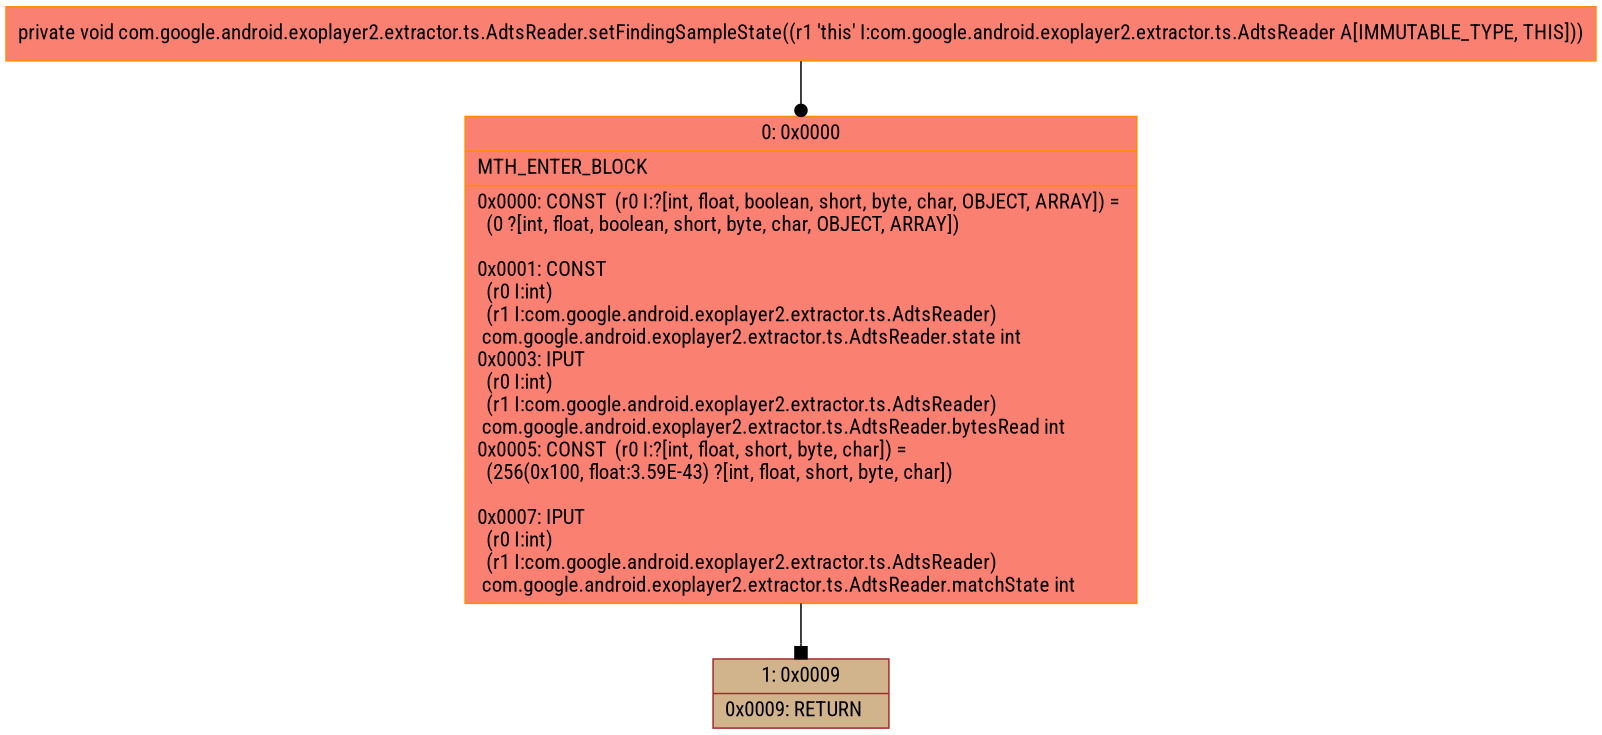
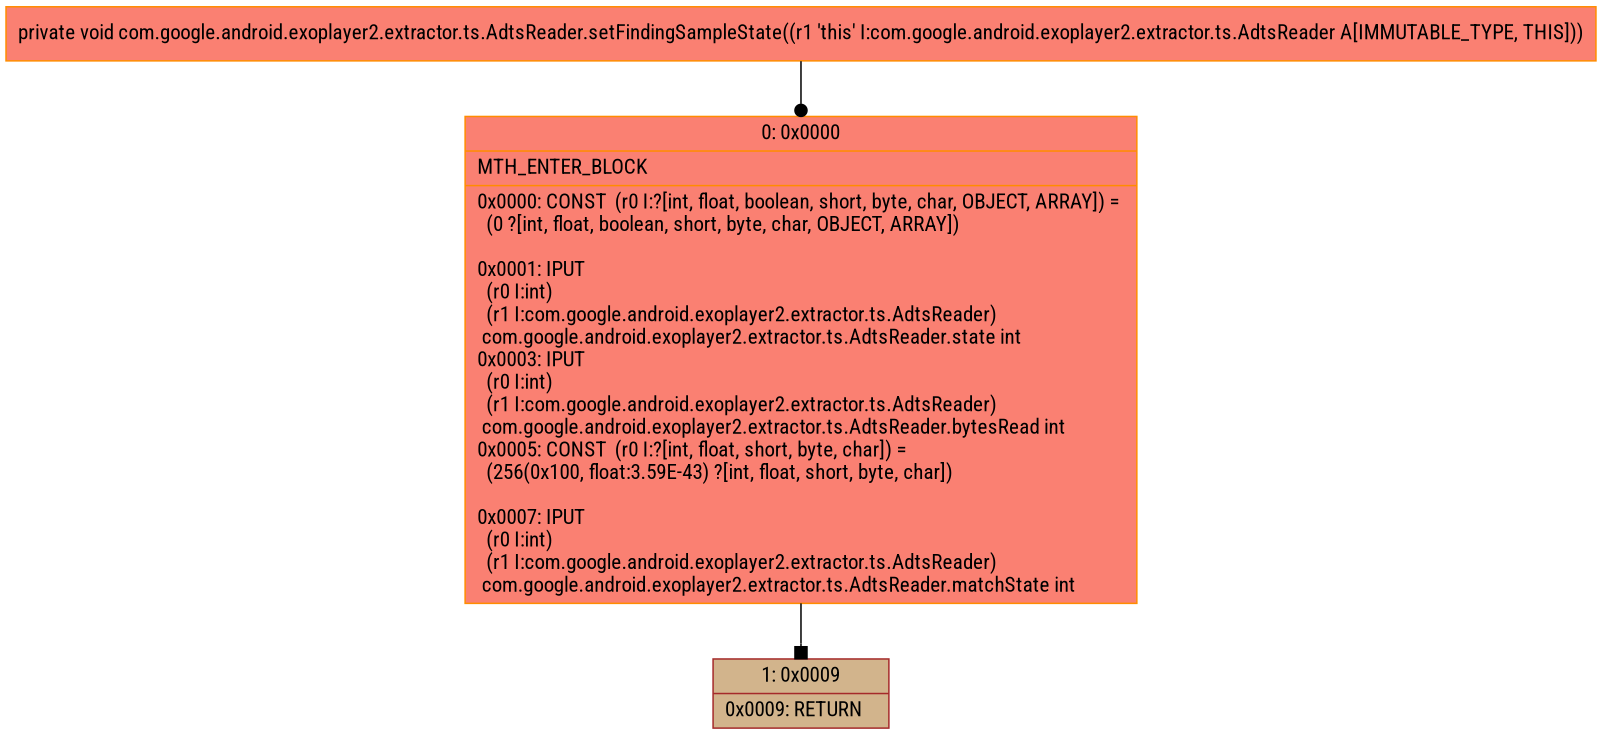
  digraph {
    fontname="Roboto Condensed"
    node [shape=record style=filled fillcolor=salmon color=darkorange fontname="Roboto Condensed"]
    edge [fontname="Roboto Condensed"]
-   n1 [label="{0\:\ 0x0000|MTH_ENTER_BLOCK\l|0x0000: CONST  (r0 I:?[int, float, boolean, short, byte, char, OBJECT, ARRAY]) = \l  (0 ?[int, float, boolean, short, byte, char, OBJECT, ARRAY])\l \l0x0001: CONST  \l  (r0 I:int)\l  (r1 I:com.google.android.exoplayer2.extractor.ts.AdtsReader)\l com.google.android.exoplayer2.extractor.ts.AdtsReader.state int \l0x0003: IPUT  \l  (r0 I:int)\l  (r1 I:com.google.android.exoplayer2.extractor.ts.AdtsReader)\l com.google.android.exoplayer2.extractor.ts.AdtsReader.bytesRead int \l0x0005: CONST  (r0 I:?[int, float, short, byte, char]) = \l  (256(0x100, float:3.59E\-43) ?[int, float, short, byte, char])\l \l0x0007: IPUT  \l  (r0 I:int)\l  (r1 I:com.google.android.exoplayer2.extractor.ts.AdtsReader)\l com.google.android.exoplayer2.extractor.ts.AdtsReader.matchState int \l}"]
+   n1 [label="{0\:\ 0x0000|MTH_ENTER_BLOCK\l|0x0000: CONST  (r0 I:?[int, float, boolean, short, byte, char, OBJECT, ARRAY]) = \l  (0 ?[int, float, boolean, short, byte, char, OBJECT, ARRAY])\l \l0x0001: IPUT  \l  (r0 I:int)\l  (r1 I:com.google.android.exoplayer2.extractor.ts.AdtsReader)\l com.google.android.exoplayer2.extractor.ts.AdtsReader.state int \l0x0003: IPUT  \l  (r0 I:int)\l  (r1 I:com.google.android.exoplayer2.extractor.ts.AdtsReader)\l com.google.android.exoplayer2.extractor.ts.AdtsReader.bytesRead int \l0x0005: CONST  (r0 I:?[int, float, short, byte, char]) = \l  (256(0x100, float:3.59E\-43) ?[int, float, short, byte, char])\l \l0x0007: IPUT  \l  (r0 I:int)\l  (r1 I:com.google.android.exoplayer2.extractor.ts.AdtsReader)\l com.google.android.exoplayer2.extractor.ts.AdtsReader.matchState int \l}"]
    n2 [label="{1\:\ 0x0009|0x0009: RETURN   \l}" fillcolor=tan color=brown]
    n3 [label="{private void com.google.android.exoplayer2.extractor.ts.AdtsReader.setFindingSampleState((r1 'this' I:com.google.android.exoplayer2.extractor.ts.AdtsReader A[IMMUTABLE_TYPE, THIS])) }"]
    n1 -> n2 [arrowhead=box]
    n3 -> n1 [arrowhead=dot]
  }
